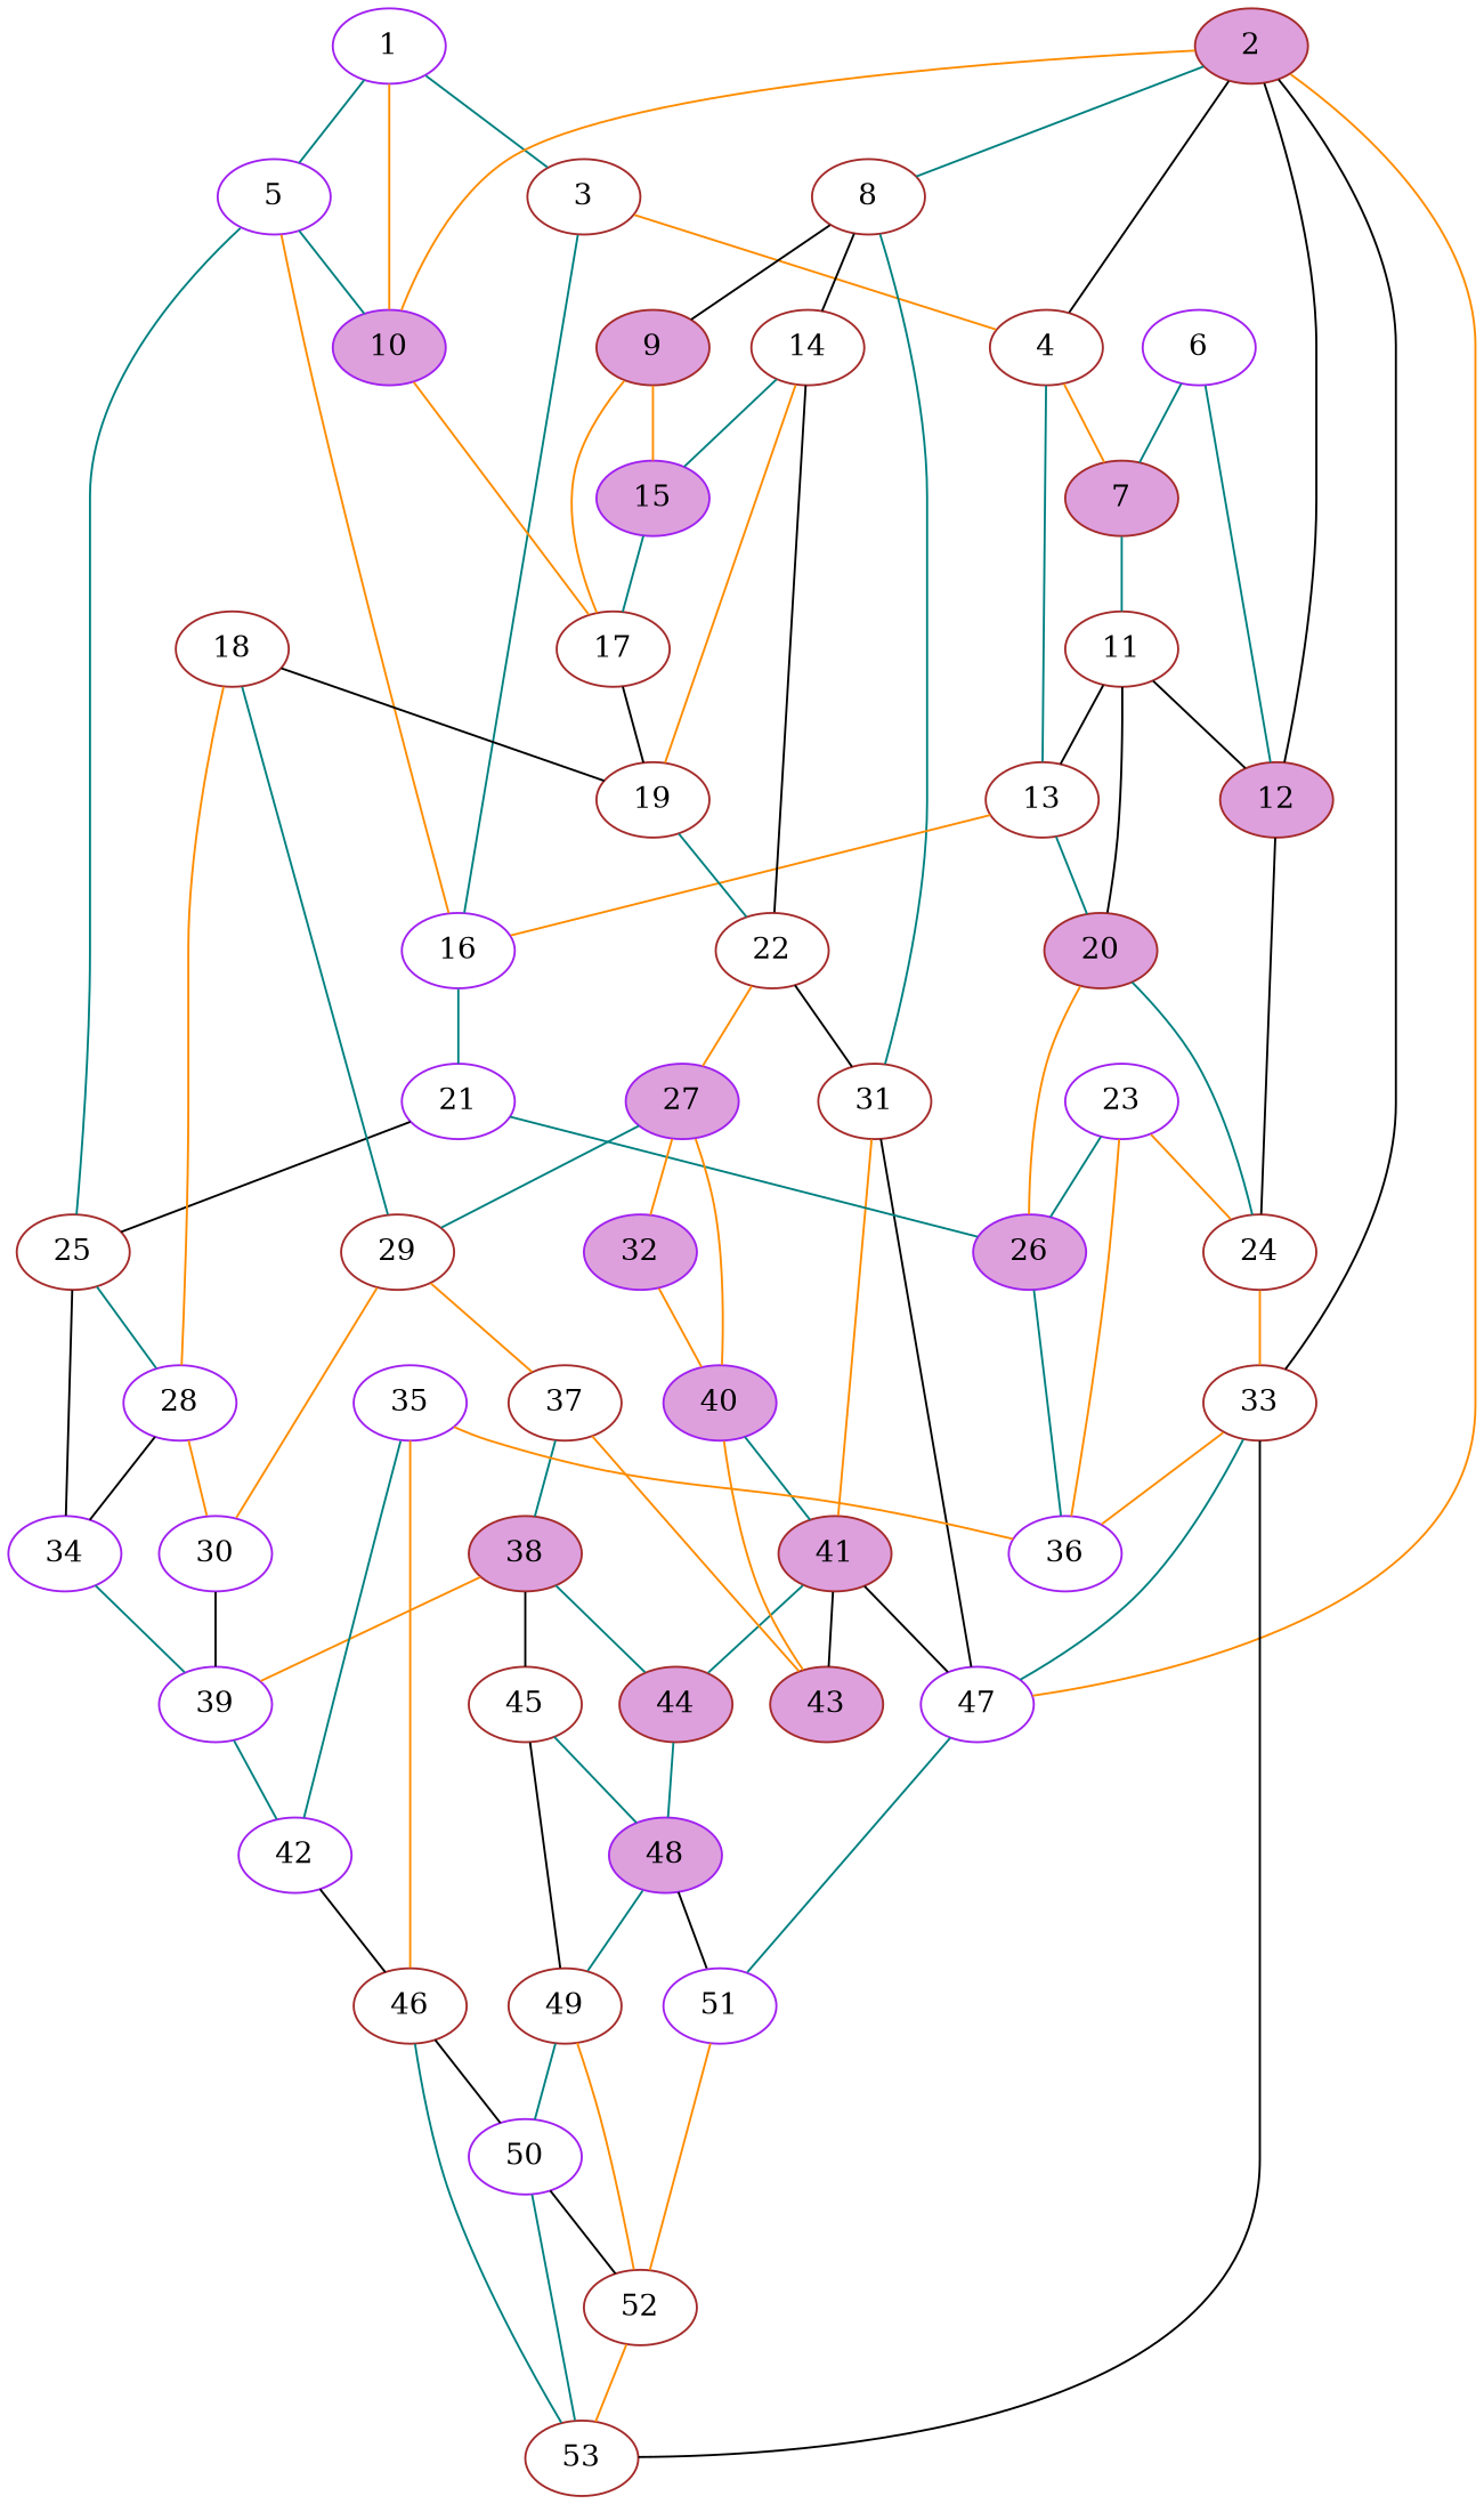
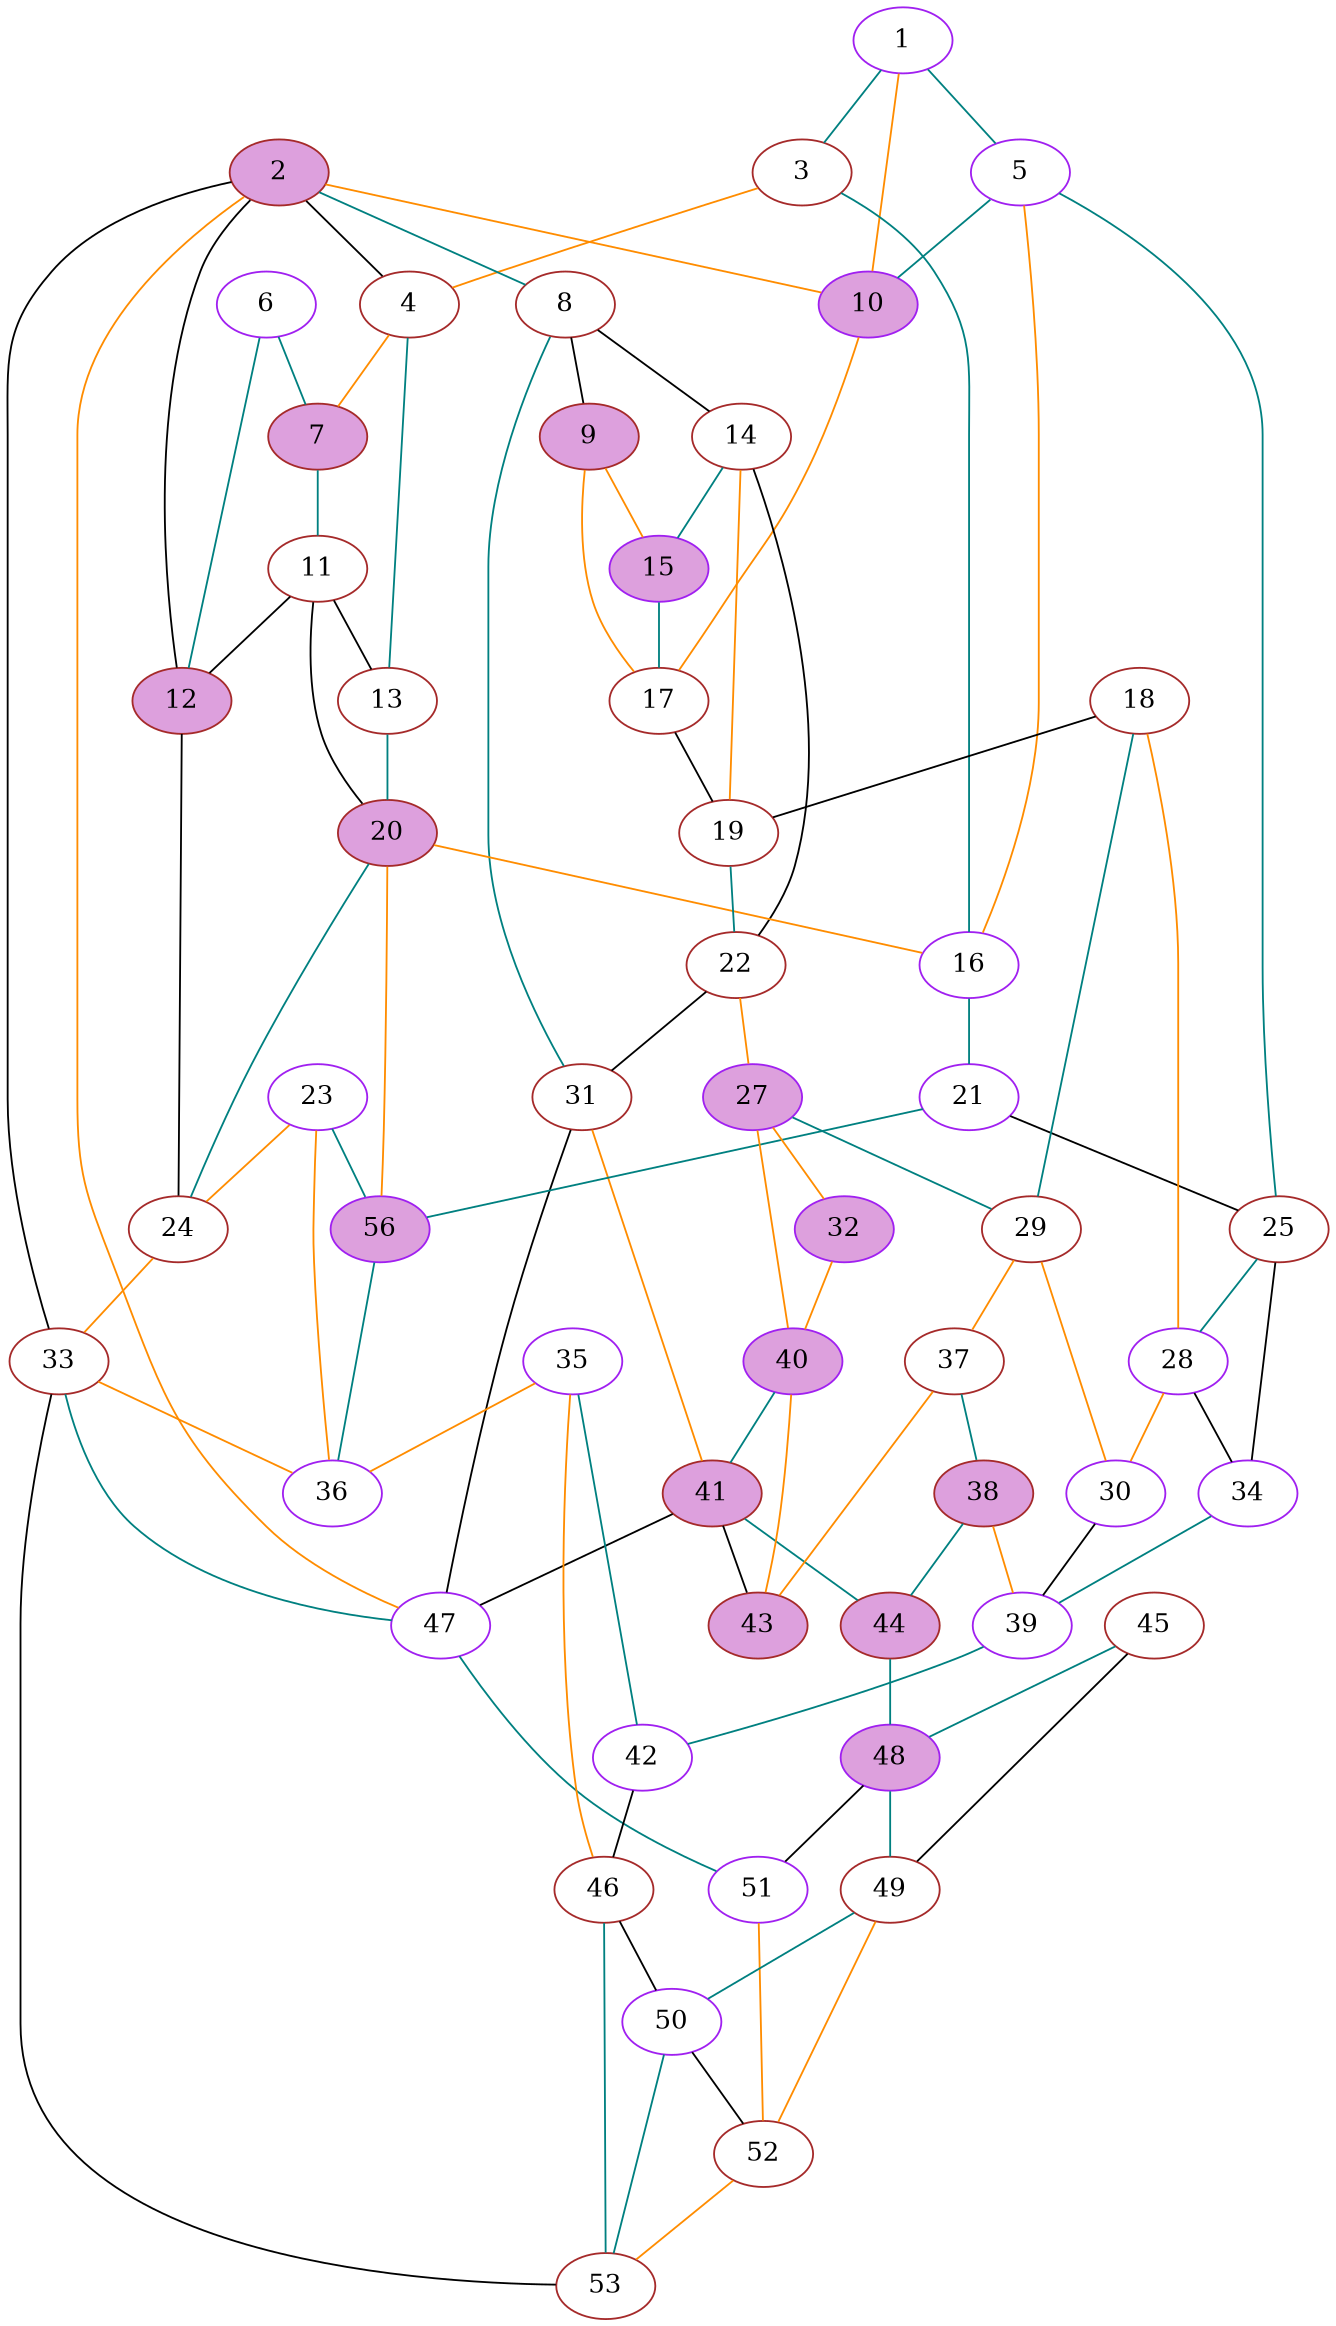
  graph {
    fontname="DejaVu Serif"
    node [color=brown fillcolor=white fontname="DejaVu Serif" style=filled]
    edge [color=teal fontname="DejaVu Serif" weight=1.0]
    1 [color=purple]
    3
    5 [color=purple]
    10 [color=purple fillcolor=plum]
    4
    16 [color=purple]
    25
    17
    2 [fillcolor=plum]
    8
    12 [fillcolor=plum]
    33
    47 [color=purple]
    7 [fillcolor=plum]
    13
    9 [fillcolor=plum]
    14
    31
    24
    36 [color=purple]
    53
    51 [color=purple]
    21 [color=purple]
    11
    20 [fillcolor=plum]
    28 [color=purple]
    34 [color=purple]
    6 [color=purple]
    15 [color=purple fillcolor=plum]
    19
    22
    41 [fillcolor=plum]
-   26 [color=purple fillcolor=plum]
+   26 [color=purple fillcolor=plum label=56]
    27 [color=purple fillcolor=plum]
    18
    29
    30 [color=purple]
    37
    32 [color=purple fillcolor=plum]
    40 [color=purple fillcolor=plum]
    23 [color=purple]
    39 [color=purple]
    43 [fillcolor=plum]
    38 [fillcolor=plum]
    42 [color=purple]
    44 [fillcolor=plum]
    35 [color=purple]
    46
    50 [color=purple]
    45
    48 [color=purple fillcolor=plum]
    49
    52
    1 -- 3
    1 -- 5
    1 -- 10 [color=darkorange]
    3 -- 4 [color=darkorange]
    3 -- 16
    5 -- 10
    5 -- 16 [color=darkorange]
    5 -- 25
    10 -- 17 [color=darkorange]
    4 -- 7 [color=darkorange]
    4 -- 13
    16 -- 21
    25 -- 28
    25 -- 34 [color=black]
    17 -- 19 [color=black]
    2 -- 10 [color=darkorange]
    2 -- 4 [color=black]
    2 -- 8
    2 -- 12 [color=black]
    2 -- 33 [color=black]
    2 -- 47 [color=darkorange]
    8 -- 9 [color=black]
    8 -- 14 [color=black]
    8 -- 31
    12 -- 24 [color=black]
    33 -- 47
    33 -- 36 [color=darkorange]
    33 -- 53 [color=black]
    47 -- 51
    7 -- 11
-   13 -- 16 [color=darkorange]
+   20 -- 16 [color=darkorange]
    13 -- 20
    9 -- 17 [color=darkorange]
    9 -- 15 [color=darkorange]
    14 -- 15
    14 -- 19 [color=darkorange]
    14 -- 22 [color=black]
    31 -- 47 [color=black]
    31 -- 41 [color=darkorange]
    24 -- 33 [color=darkorange]
    51 -- 52 [color=darkorange]
    21 -- 25 [color=black]
    21 -- 26
    11 -- 12 [color=black]
    11 -- 13 [color=black]
    11 -- 20 [color=black]
    20 -- 24
    20 -- 26 [color=darkorange]
    28 -- 34 [color=black]
    28 -- 30 [color=darkorange]
    34 -- 39
    6 -- 12
    6 -- 7
    15 -- 17
    19 -- 22
    22 -- 31 [color=black]
    22 -- 27 [color=darkorange]
    41 -- 47 [color=black]
    41 -- 43 [color=black]
    41 -- 44
    26 -- 36
    27 -- 29
    27 -- 32 [color=darkorange]
    27 -- 40 [color=darkorange]
    18 -- 28 [color=darkorange]
    18 -- 19 [color=black]
    18 -- 29
    29 -- 30 [color=darkorange]
    29 -- 37 [color=darkorange]
    30 -- 39 [color=black]
    37 -- 43 [color=darkorange weight=2.0]
    37 -- 38
    32 -- 40 [color=darkorange weight=2.0]
    40 -- 41 [weight=2.0]
    40 -- 43 [color=darkorange]
    23 -- 24 [color=darkorange]
    23 -- 36 [color=darkorange]
    23 -- 26
    39 -- 42
    38 -- 39 [color=darkorange]
    38 -- 44
-   38 -- 45 [color=black]
    42 -- 46 [color=black]
    44 -- 48
    35 -- 36 [color=darkorange]
    35 -- 42
    35 -- 46 [color=darkorange]
    46 -- 53
    46 -- 50 [color=black]
    50 -- 53
    50 -- 52 [color=black]
    45 -- 48
    45 -- 49 [color=black]
    48 -- 51 [color=black]
    48 -- 49
    49 -- 50
    49 -- 52 [color=darkorange]
    52 -- 53 [color=darkorange]
  }
